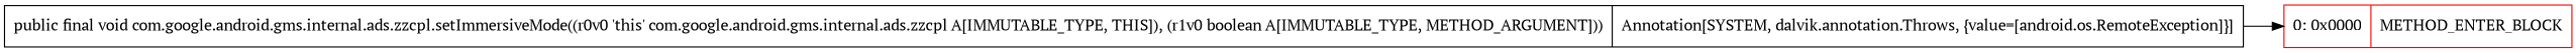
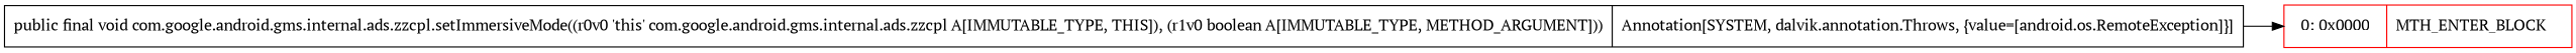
  digraph {
    rankdir=LR
    fontname="PT Serif"
    node [shape=record fontname="PT Serif"]
-   n1 [color=red label="{0\:\ 0x0000|METHOD_ENTER_BLOCK\l}"]
+   n1 [color=red label="{0\:\ 0x0000|MTH_ENTER_BLOCK\l}"]
    n2 [label="{public final void com.google.android.gms.internal.ads.zzcpl.setImmersiveMode((r0v0 'this' com.google.android.gms.internal.ads.zzcpl A[IMMUTABLE_TYPE, THIS]), (r1v0 boolean A[IMMUTABLE_TYPE, METHOD_ARGUMENT]))  | Annotation[SYSTEM, dalvik.annotation.Throws, \{value=[android.os.RemoteException]\}]\l}"]
    subgraph cluster_1 {
      label="R(0)"
    }
    n2 -> n1 [fontname="PT Serif"]
  }
